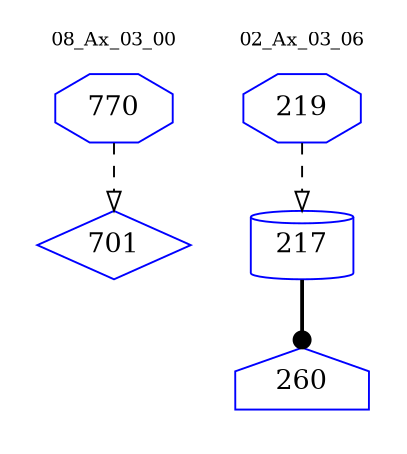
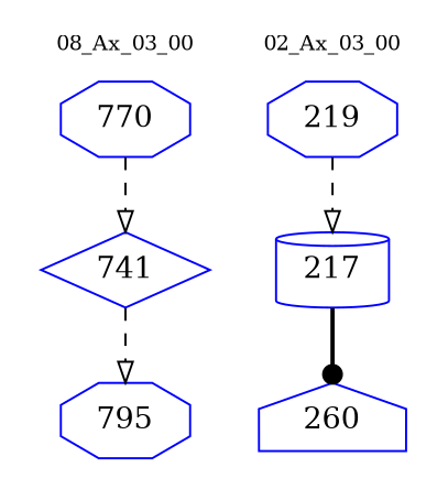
  digraph {
    node [color=blue shape=octagon]
    edge [arrowhead=onormal color=black style=dashed]
    n1 [label=770]
-   n2 [label=701 shape=diamond]
+   n2 [label=741 shape=diamond]
+   n3 [label=795]
    n4 [label=219]
    n5 [label=217 shape=cylinder]
    n6 [label=260 shape=house]
    subgraph cluster_1 {
      color=white
      fontsize=10
      label="08_Ax_03_00"
      n1
      n2
+     n3
    }
    subgraph cluster_2 {
      color=white
      fontsize=10
-     label="02_Ax_03_06"
+     label="02_Ax_03_00"
      n4
      n5
      n6
    }
    n1 -> n2
+   n2 -> n3
    n4 -> n5
    n5 -> n6 [arrowhead=dot style=bold]
  }
